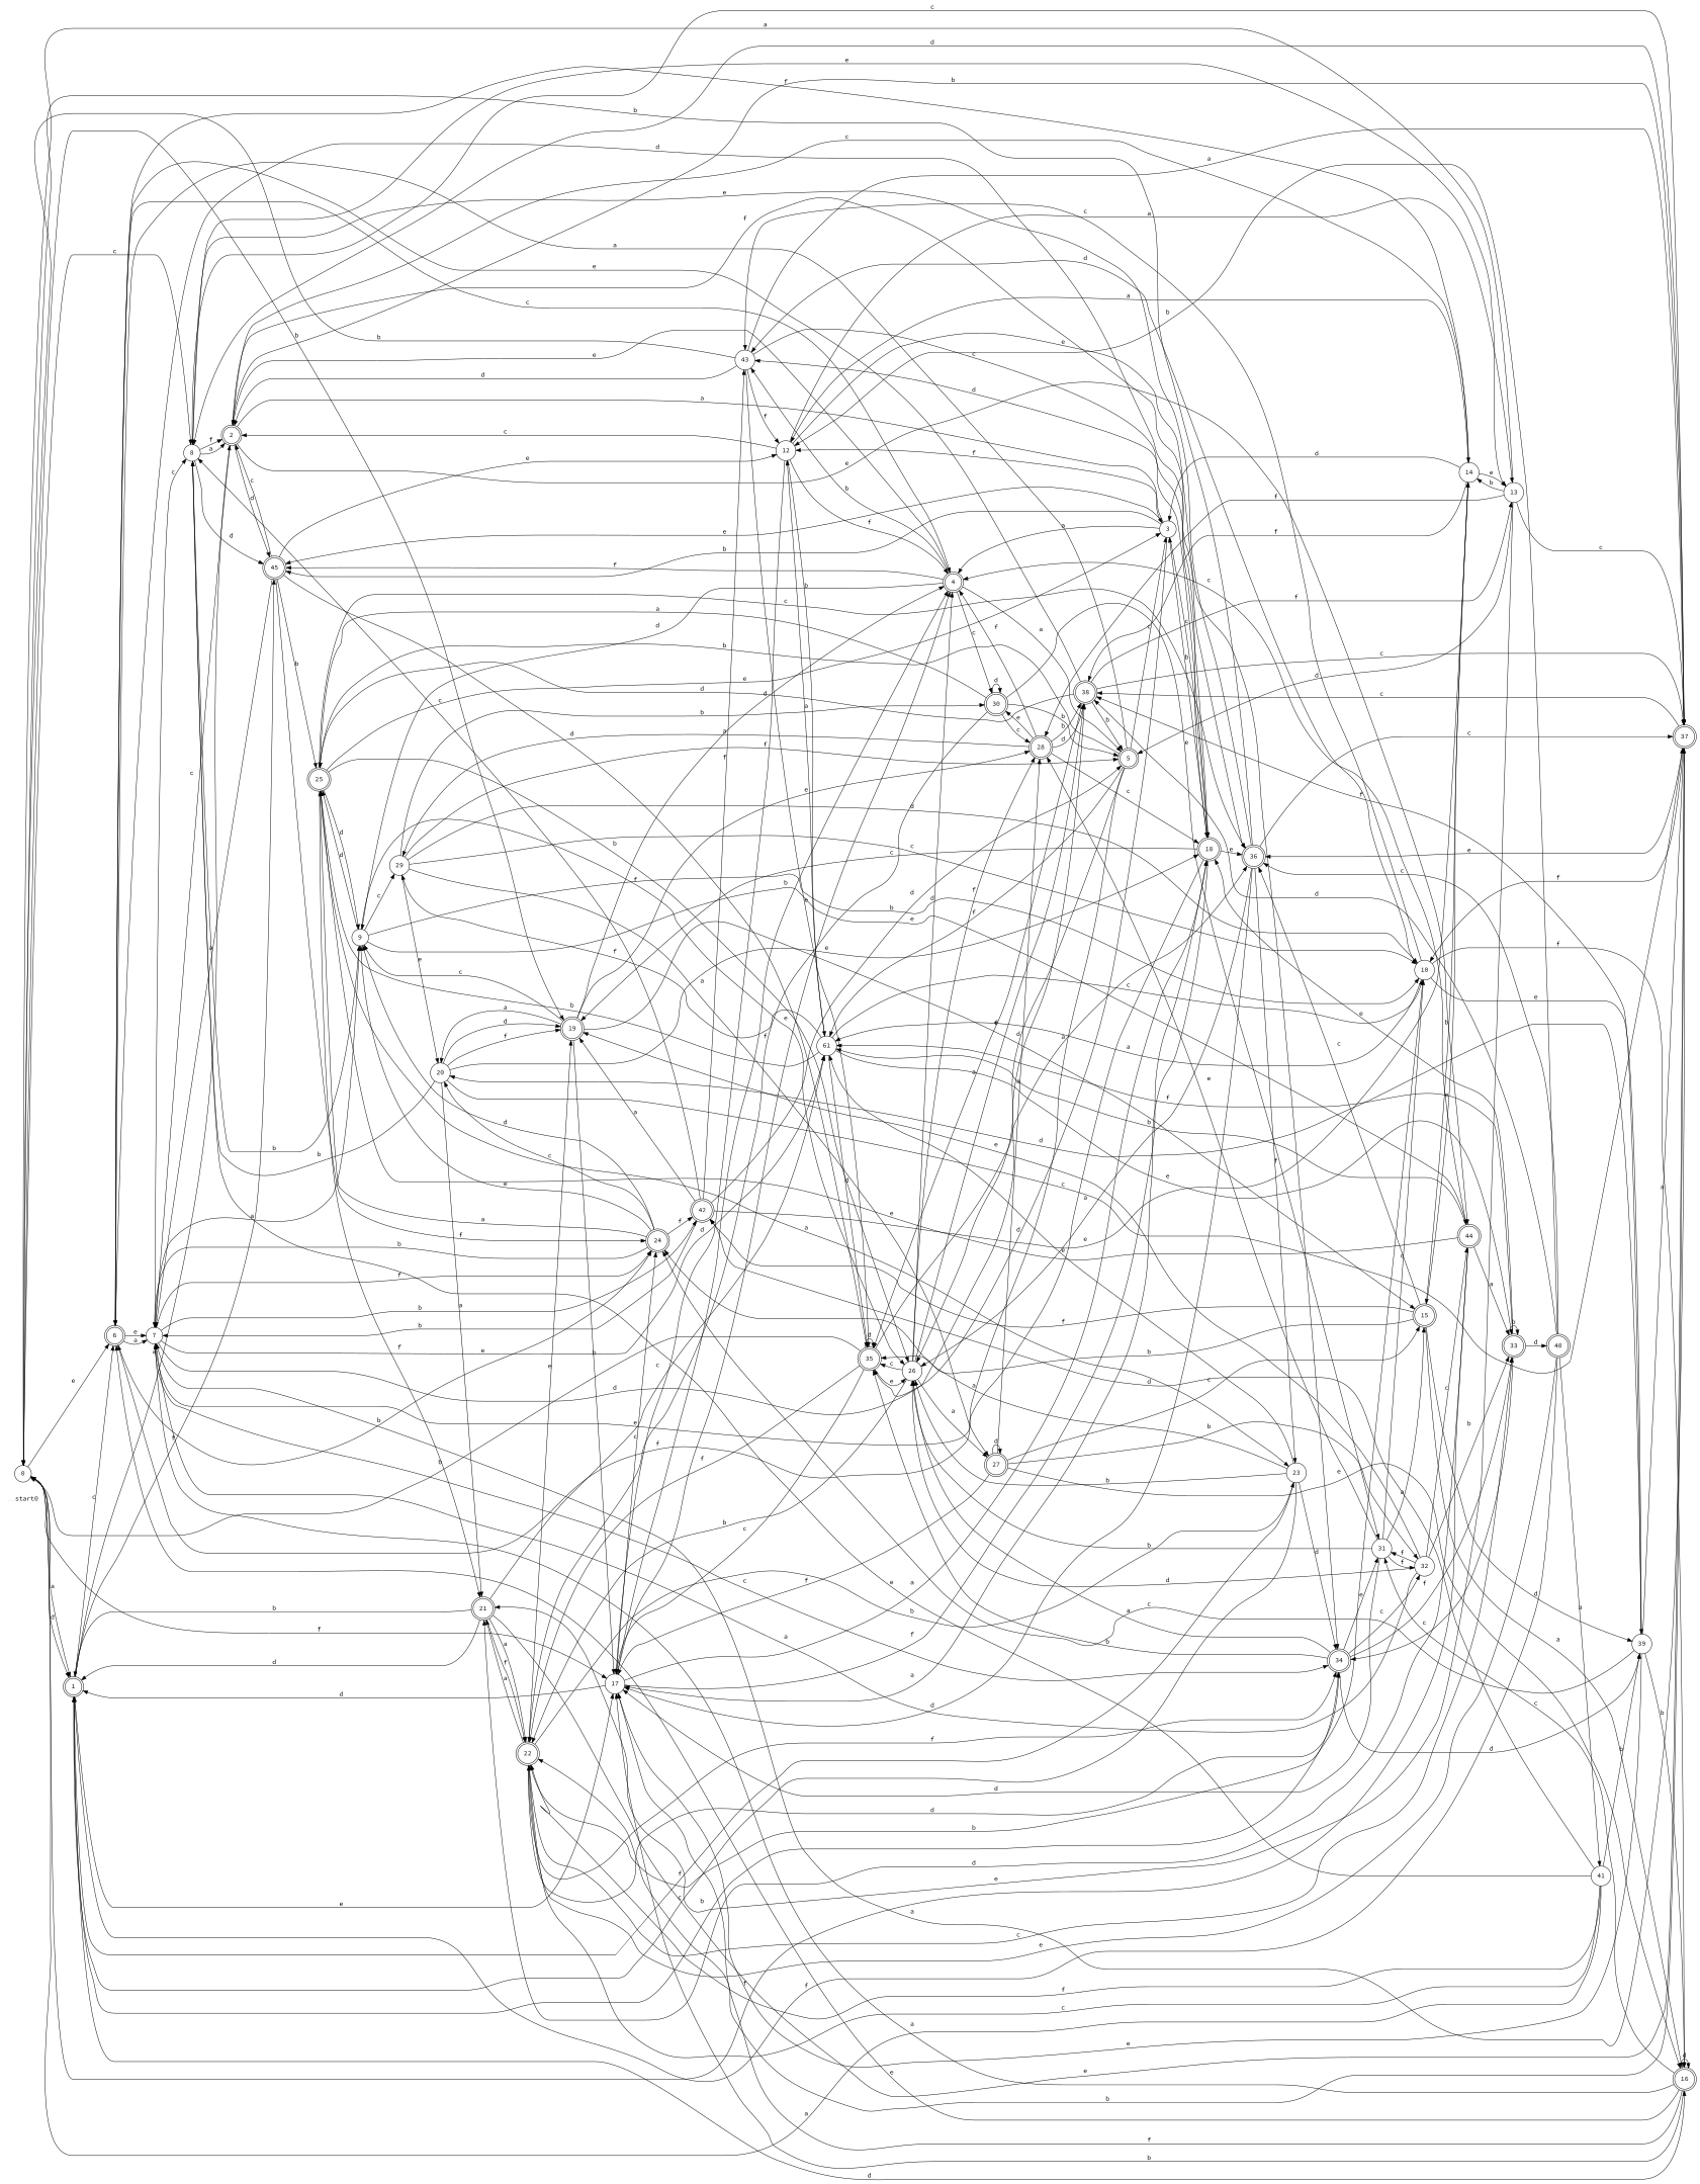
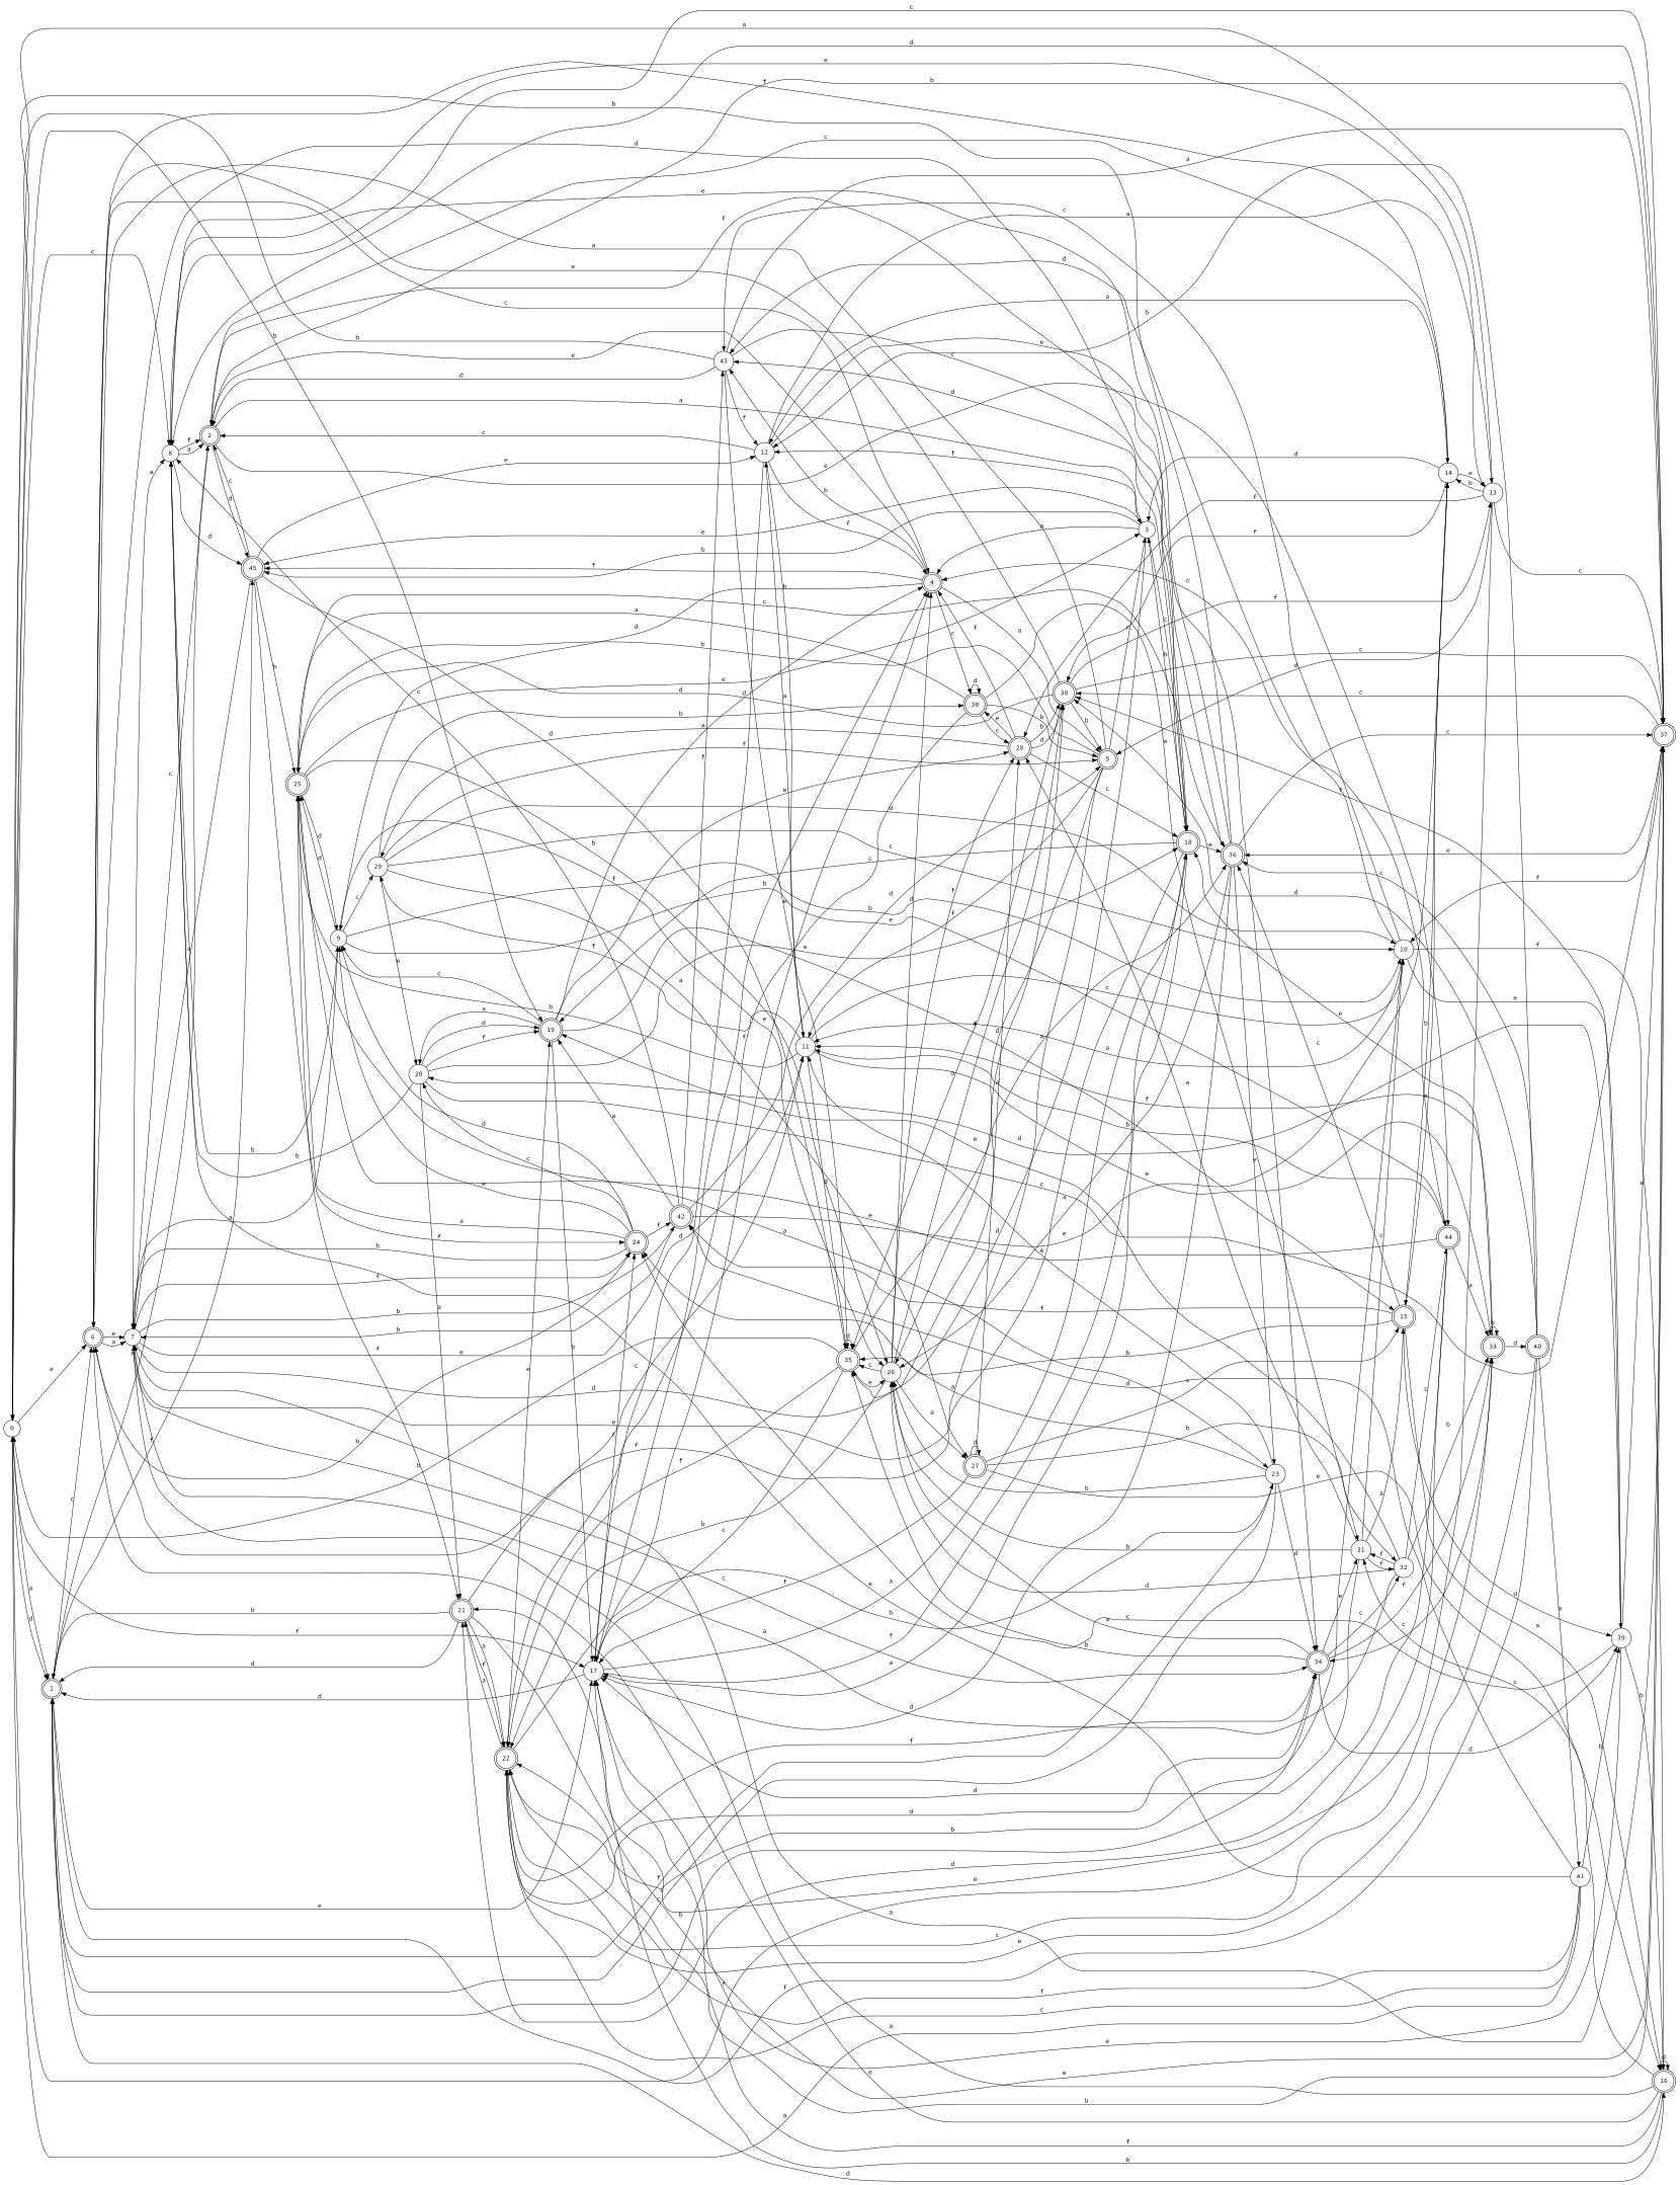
  digraph {
    fontname="Source Code Pro"
    rankdir=LR
    node [fontname="Source Code Pro" shape=doublecircle color=black fillcolor=white style="rounded,filled"]
    edge [fontname="Source Code Pro"]
-   __start0 [shape=none color="" fillcolor="" style=""]
    n2 [label=0 shape=circle style=filled]
    n3 [label=1]
    n4 [label=6]
    n5 [label=8 shape=circle style=filled]
    n6 [label=17 shape=circle style=filled]
    n7 [label=19]
    n8 [label=2]
    n9 [label=16]
    n10 [label=34]
    n11 [label=45]
    n12 [label=7 shape=circle style=filled]
    n13 [label=4]
    n14 [label=18]
    n15 [label=14 shape=circle style=filled]
    n16 [label=24]
    n17 [label=37]
    n18 [label=9 shape=circle style=filled]
    n19 [label=13 shape=circle style=filled]
    n20 [label=28]
    n21 [label=15]
    n22 [label=20 shape=circle style=filled]
    n23 [label=3 shape=circle style=filled]
    n24 [label=36]
    n25 [label=44]
    n26 [label=31 shape=circle style=filled]
    n27 [label=35]
    n28 [label=26 shape=circle style=filled]
    n29 [label=39 shape=circle style=filled]
    n30 [label=33]
    n31 [label=32 shape=circle style=filled]
    n32 [label=12 shape=circle style=filled]
    n33 [label=25]
-   n34 [label=61 shape=circle style=filled]
+   n34 [label=11 shape=circle style=filled]
    n35 [label=38]
    n36 [label=42]
    n37 [label=23 shape=circle style=filled]
    n38 [label=10 shape=circle style=filled]
    n39 [label=22]
    n40 [label=21]
    n41 [label=5]
    n42 [label=30]
    n43 [label=43 shape=circle style=filled]
    n44 [label=29 shape=circle style=filled]
    n45 [label=27]
    n46 [label=40]
    n47 [label=41 shape=circle style=filled]
    n2 -> n3 [label=a]
    n2 -> n3 [label=d]
    n2 -> n4 [label=e]
    n2 -> n5 [label=c]
    n2 -> n6 [label=f]
    n2 -> n7 [label=b]
    n3 -> n4 [label=c]
    n3 -> n6 [label=e]
    n3 -> n8 [label=a]
    n3 -> n9 [label=d]
    n3 -> n10 [label=b]
    n3 -> n11 [label=f]
    n4 -> n12 [label=a]
    n4 -> n12 [label=e]
    n4 -> n13 [label=c]
    n4 -> n14 [label=d]
    n4 -> n15 [label=f]
    n4 -> n16 [label=b]
    n5 -> n8 [label=a]
    n5 -> n8 [label=f]
    n5 -> n11 [label=d]
    n5 -> n17 [label=c]
    n5 -> n18 [label=b]
    n5 -> n19 [label=e]
    n6 -> n3 [label=d]
    n6 -> n13 [label=b]
    n6 -> n13 [label=e]
    n6 -> n14 [label=a]
    n6 -> n14 [label=f]
    n6 -> n16 [label=c]
    n7 -> n6 [label=b]
    n7 -> n13 [label=d]
    n7 -> n18 [label=c]
    n7 -> n20 [label=e]
    n7 -> n21 [label=f]
    n7 -> n22 [label=a]
    n8 -> n11 [label=d]
    n8 -> n12 [label=c]
    n8 -> n17 [label=b]
    n8 -> n23 [label=a]
    n8 -> n24 [label=f]
    n8 -> n25 [label=e]
    n9 -> n4 [label=e]
    n9 -> n6 [label=b]
    n9 -> n6 [label=f]
    n9 -> n9 [label=d]
    n9 -> n12 [label=a]
    n9 -> n26 [label=c]
    n10 -> n26 [label=e]
    n10 -> n27 [label=b]
    n10 -> n28 [label=a]
    n10 -> n29 [label=d]
    n10 -> n30 [label=f]
    n10 -> n31 [label=c]
    n11 -> n8 [label=c]
    n11 -> n12 [label=a]
    n11 -> n16 [label=f]
    n11 -> n27 [label=d]
    n11 -> n32 [label=e]
    n11 -> n33 [label=b]
-   n12 -> n5 [label=c]
+   n12 -> n5 [label=a]
    n12 -> n10 [label=c]
    n12 -> n16 [label=f]
    n12 -> n34 [label=e]
    n12 -> n35 [label=d]
    n12 -> n36 [label=b]
    n13 -> n8 [label=e]
    n13 -> n11 [label=f]
    n13 -> n18 [label=d]
    n13 -> n41 [label=a]
    n13 -> n42 [label=c]
    n13 -> n43 [label=b]
    n14 -> n4 [label=f]
    n14 -> n6 [label=a]
    n14 -> n7 [label=c]
    n14 -> n23 [label=b]
    n14 -> n24 [label=e]
    n14 -> n43 [label=d]
    n15 -> n8 [label=c]
    n15 -> n19 [label=e]
    n15 -> n21 [label=b]
    n15 -> n23 [label=d]
    n15 -> n32 [label=a]
    n15 -> n35 [label=f]
    n16 -> n12 [label=b]
    n16 -> n18 [label=d]
    n16 -> n18 [label=e]
    n16 -> n22 [label=c]
    n16 -> n33 [label=a]
    n16 -> n36 [label=f]
    n17 -> n5 [label=d]
    n17 -> n12 [label=a]
    n17 -> n24 [label=e]
    n17 -> n35 [label=c]
    n17 -> n38 [label=f]
    n17 -> n39 [label=b]
    n18 -> n12 [label=a]
    n18 -> n25 [label=e]
    n18 -> n28 [label=f]
    n18 -> n33 [label=d]
    n18 -> n38 [label=b]
    n18 -> n44 [label=c]
    n19 -> n2 [label=a]
    n19 -> n15 [label=b]
    n19 -> n17 [label=c]
    n19 -> n20 [label=f]
    n19 -> n40 [label=e]
    n19 -> n41 [label=d]
    n20 -> n13 [label=f]
    n20 -> n14 [label=c]
    n20 -> n35 [label=b]
    n20 -> n35 [label=d]
    n20 -> n42 [label=e]
    n20 -> n44 [label=a]
    n21 -> n9 [label=a]
    n21 -> n15 [label=e]
    n21 -> n24 [label=c]
    n21 -> n27 [label=b]
    n21 -> n29 [label=d]
    n21 -> n36 [label=f]
    n22 -> n5 [label=b]
    n22 -> n7 [label=d]
    n22 -> n7 [label=f]
    n22 -> n14 [label=e]
    n22 -> n17 [label=c]
    n22 -> n40 [label=a]
    n23 -> n11 [label=b]
    n23 -> n11 [label=e]
    n23 -> n13 [label=a]
    n23 -> n14 [label=c]
    n23 -> n27 [label=d]
    n23 -> n32 [label=f]
    n24 -> n2 [label=b]
    n24 -> n5 [label=e]
    n24 -> n6 [label=d]
    n24 -> n17 [label=c]
    n24 -> n28 [label=a]
    n24 -> n37 [label=f]
    n25 -> n2 [label=f]
    n25 -> n13 [label=c]
    n25 -> n30 [label=a]
    n25 -> n33 [label=e]
    n25 -> n34 [label=b]
    n25 -> n40 [label=d]
    n26 -> n6 [label=d]
    n26 -> n20 [label=e]
    n26 -> n21 [label=a]
    n26 -> n28 [label=b]
    n26 -> n31 [label=f]
    n26 -> n38 [label=c]
    n27 -> n2 [label=b]
    n27 -> n6 [label=c]
    n27 -> n24 [label=a]
    n27 -> n27 [label=d]
    n27 -> n28 [label=e]
    n27 -> n39 [label=f]
    n28 -> n13 [label=d]
    n28 -> n20 [label=f]
    n28 -> n27 [label=c]
    n28 -> n35 [label=e]
    n28 -> n39 [label=b]
    n28 -> n45 [label=a]
    n29 -> n6 [label=e]
    n29 -> n9 [label=b]
    n29 -> n16 [label=c]
    n29 -> n17 [label=a]
    n29 -> n22 [label=d]
    n29 -> n35 [label=f]
    n30 -> n10 [label=c]
    n30 -> n14 [label=e]
    n30 -> n30 [label=b]
    n30 -> n34 [label=f]
    n30 -> n46 [label=d]
    n31 -> n7 [label=e]
    n31 -> n12 [label=a]
    n31 -> n25 [label=c]
    n31 -> n26 [label=f]
    n31 -> n28 [label=d]
    n31 -> n30 [label=b]
    n32 -> n6 [label=d]
    n32 -> n8 [label=c]
    n32 -> n10 [label=e]
    n32 -> n13 [label=f]
    n32 -> n19 [label=a]
    n32 -> n34 [label=b]
    n33 -> n18 [label=d]
    n33 -> n23 [label=e]
    n33 -> n24 [label=c]
    n33 -> n28 [label=b]
    n33 -> n37 [label=a]
    n33 -> n40 [label=f]
    n34 -> n27 [label=d]
    n34 -> n30 [label=e]
    n34 -> n32 [label=a]
    n34 -> n33 [label=b]
    n34 -> n38 [label=c]
    n34 -> n44 [label=f]
    n35 -> n4 [label=e]
    n35 -> n17 [label=c]
    n35 -> n19 [label=f]
    n35 -> n27 [label=a]
    n35 -> n33 [label=d]
    n35 -> n41 [label=b]
    n36 -> n5 [label=c]
    n36 -> n7 [label=a]
    n36 -> n12 [label=b]
    n36 -> n15 [label=e]
    n36 -> n41 [label=d]
    n36 -> n43 [label=f]
    n37 -> n3 [label=c]
    n37 -> n3 [label=f]
    n37 -> n10 [label=d]
    n37 -> n16 [label=a]
    n37 -> n28 [label=b]
    n37 -> n34 [label=e]
    n38 -> n9 [label=f]
    n38 -> n29 [label=e]
    n38 -> n34 [label=a]
    n38 -> n39 [label=b]
    n38 -> n43 [label=c]
    n38 -> n43 [label=d]
    n39 -> n7 [label=e]
    n39 -> n10 [label=d]
    n39 -> n10 [label=f]
    n39 -> n30 [label=c]
    n39 -> n37 [label=b]
    n39 -> n40 [label=a]
    n40 -> n3 [label=b]
    n40 -> n3 [label=d]
    n40 -> n17 [label=e]
    n40 -> n34 [label=c]
    n40 -> n39 [label=a]
    n40 -> n39 [label=f]
    n41 -> n4 [label=a]
    n41 -> n12 [label=e]
    n41 -> n23 [label=c]
    n41 -> n28 [label=d]
    n41 -> n33 [label=b]
    n41 -> n34 [label=f]
    n42 -> n20 [label=c]
    n42 -> n26 [label=e]
    n42 -> n33 [label=a]
    n42 -> n39 [label=f]
    n42 -> n41 [label=b]
    n42 -> n42 [label=d]
    n43 -> n2 [label=b]
    n43 -> n8 [label=d]
    n43 -> n14 [label=c]
    n43 -> n17 [label=a]
    n43 -> n27 [label=e]
    n43 -> n32 [label=f]
    n44 -> n22 [label=e]
    n44 -> n38 [label=c]
    n44 -> n38 [label=d]
    n44 -> n41 [label=f]
    n44 -> n42 [label=b]
    n44 -> n45 [label=a]
    n45 -> n6 [label=f]
    n45 -> n9 [label=e]
    n45 -> n20 [label=a]
    n45 -> n21 [label=c]
    n45 -> n31 [label=b]
    n45 -> n45 [label=d]
    n46 -> n3 [label=f]
    n46 -> n24 [label=c]
    n46 -> n32 [label=b]
    n46 -> n35 [label=d]
    n46 -> n39 [label=e]
    n46 -> n47 [label=a]
    n47 -> n2 [label=a]
    n47 -> n5 [label=e]
    n47 -> n29 [label=b]
    n47 -> n36 [label=d]
    n47 -> n39 [label=c]
    n47 -> n39 [label=f]
  }
